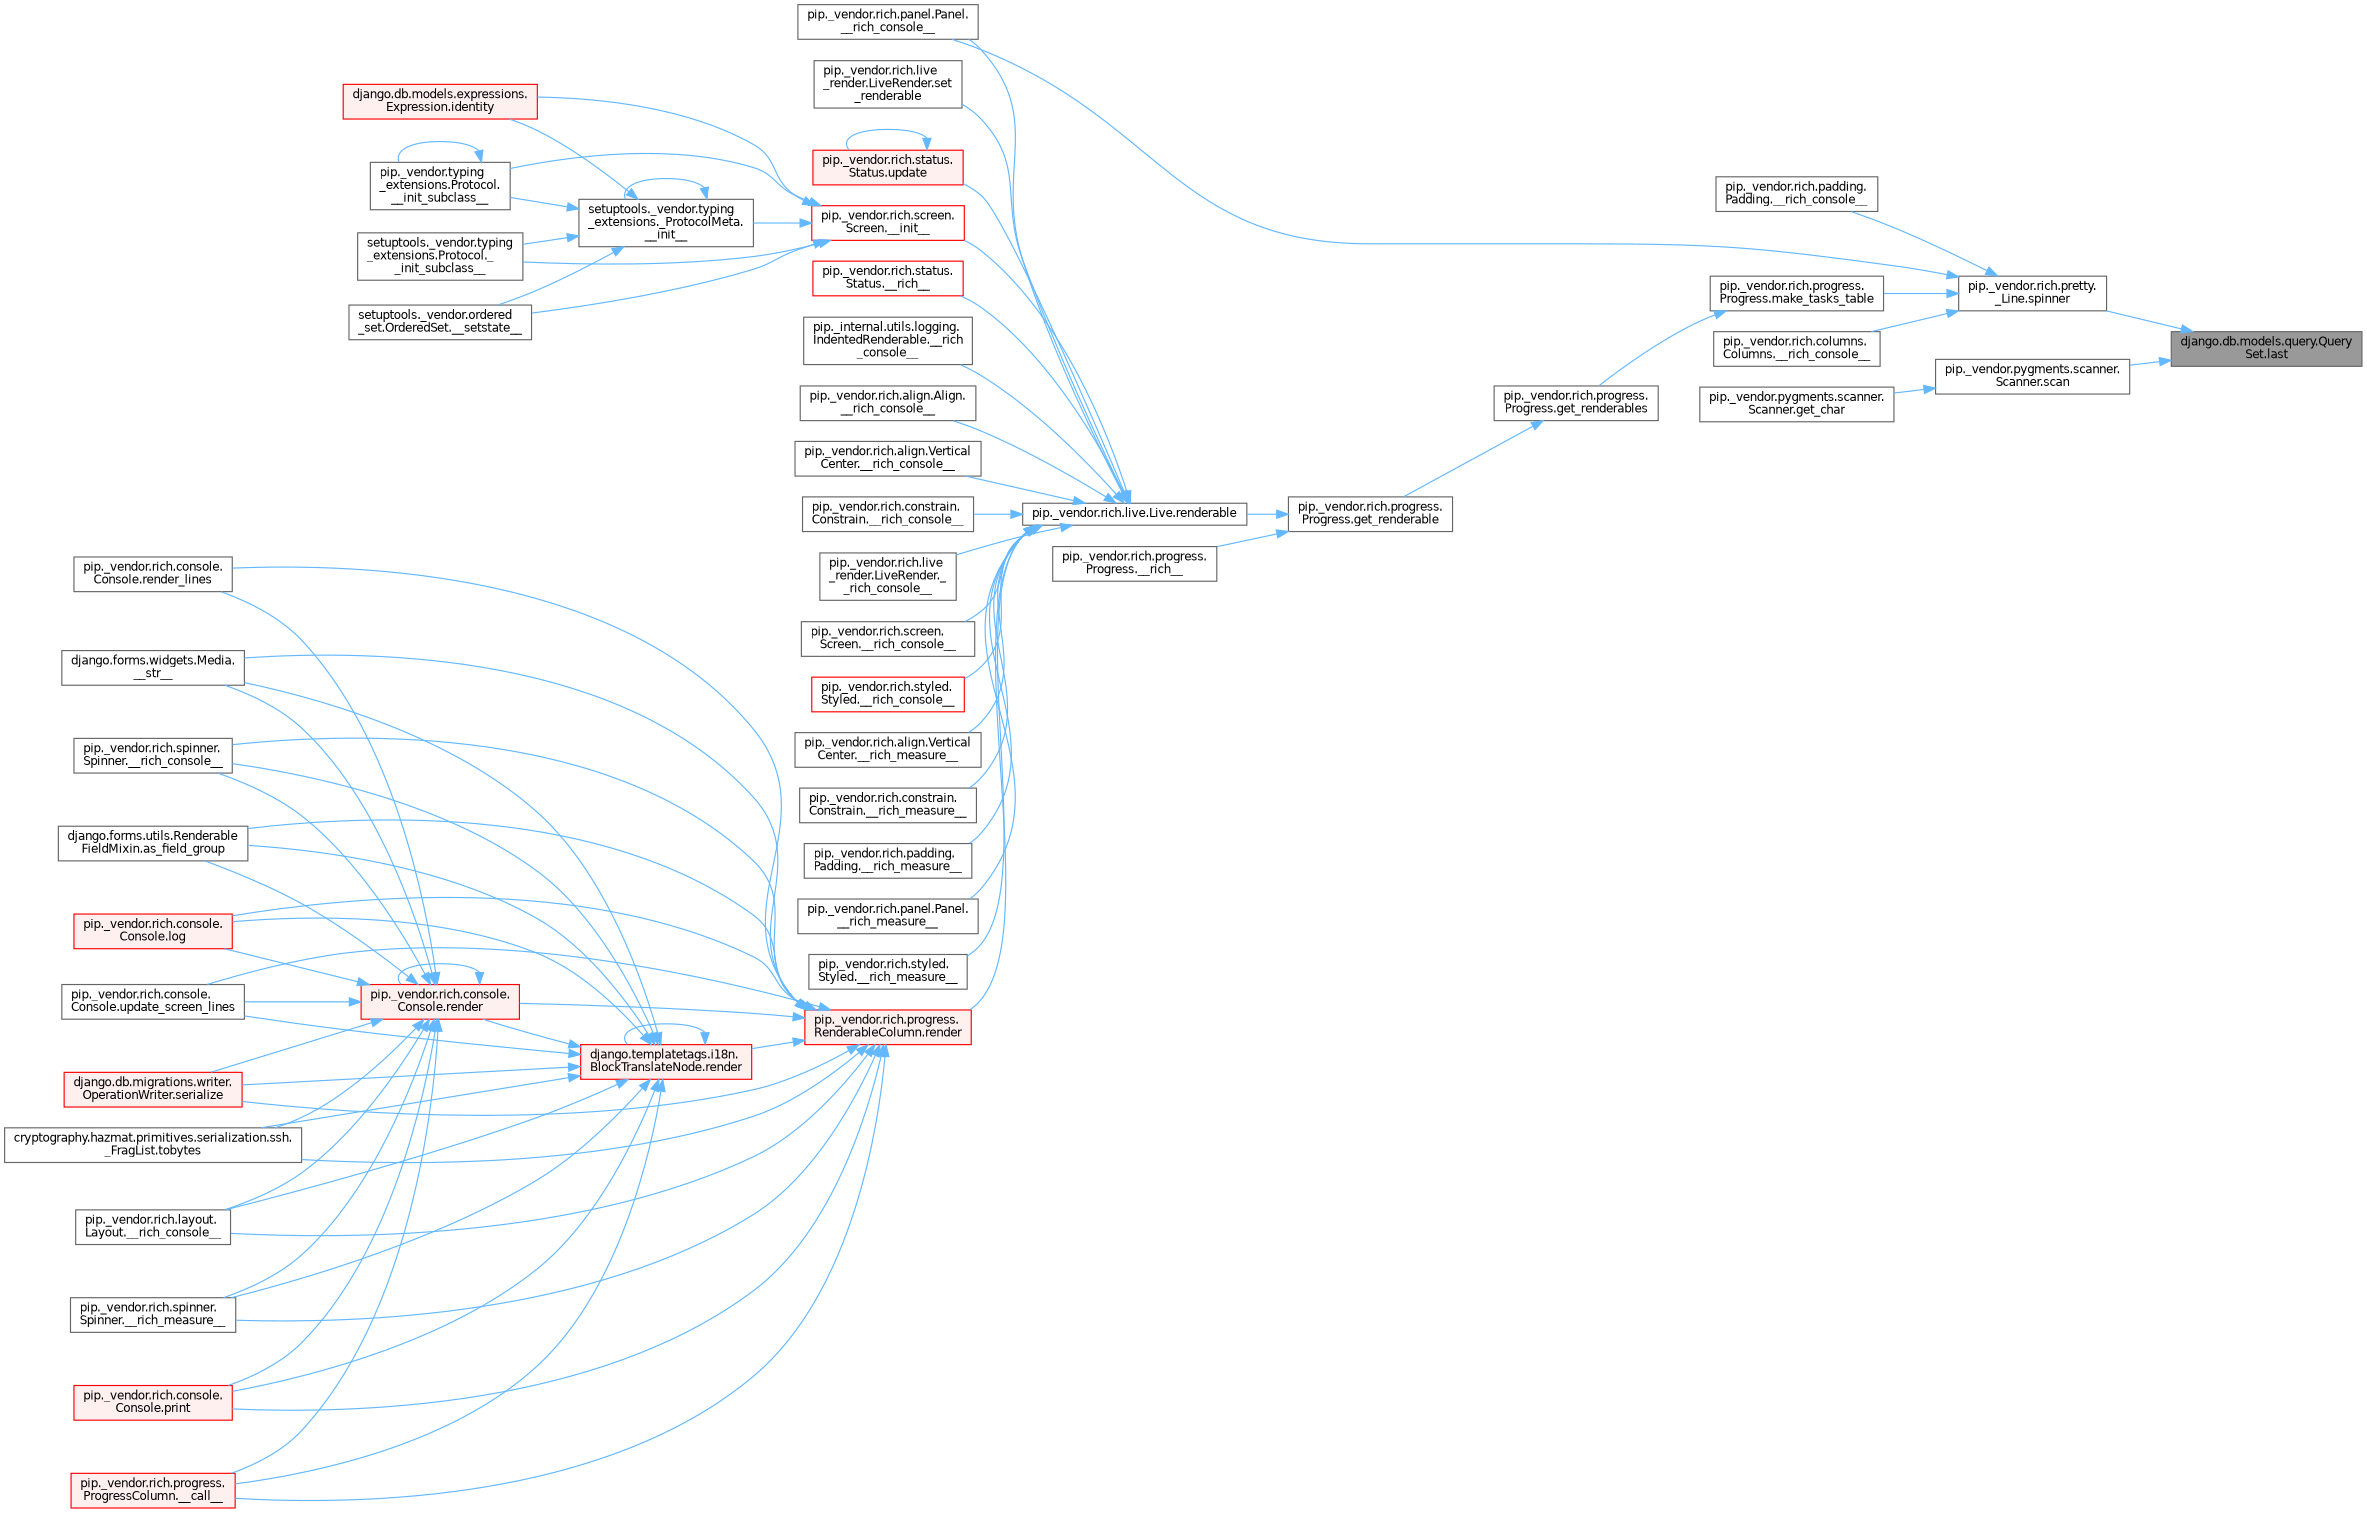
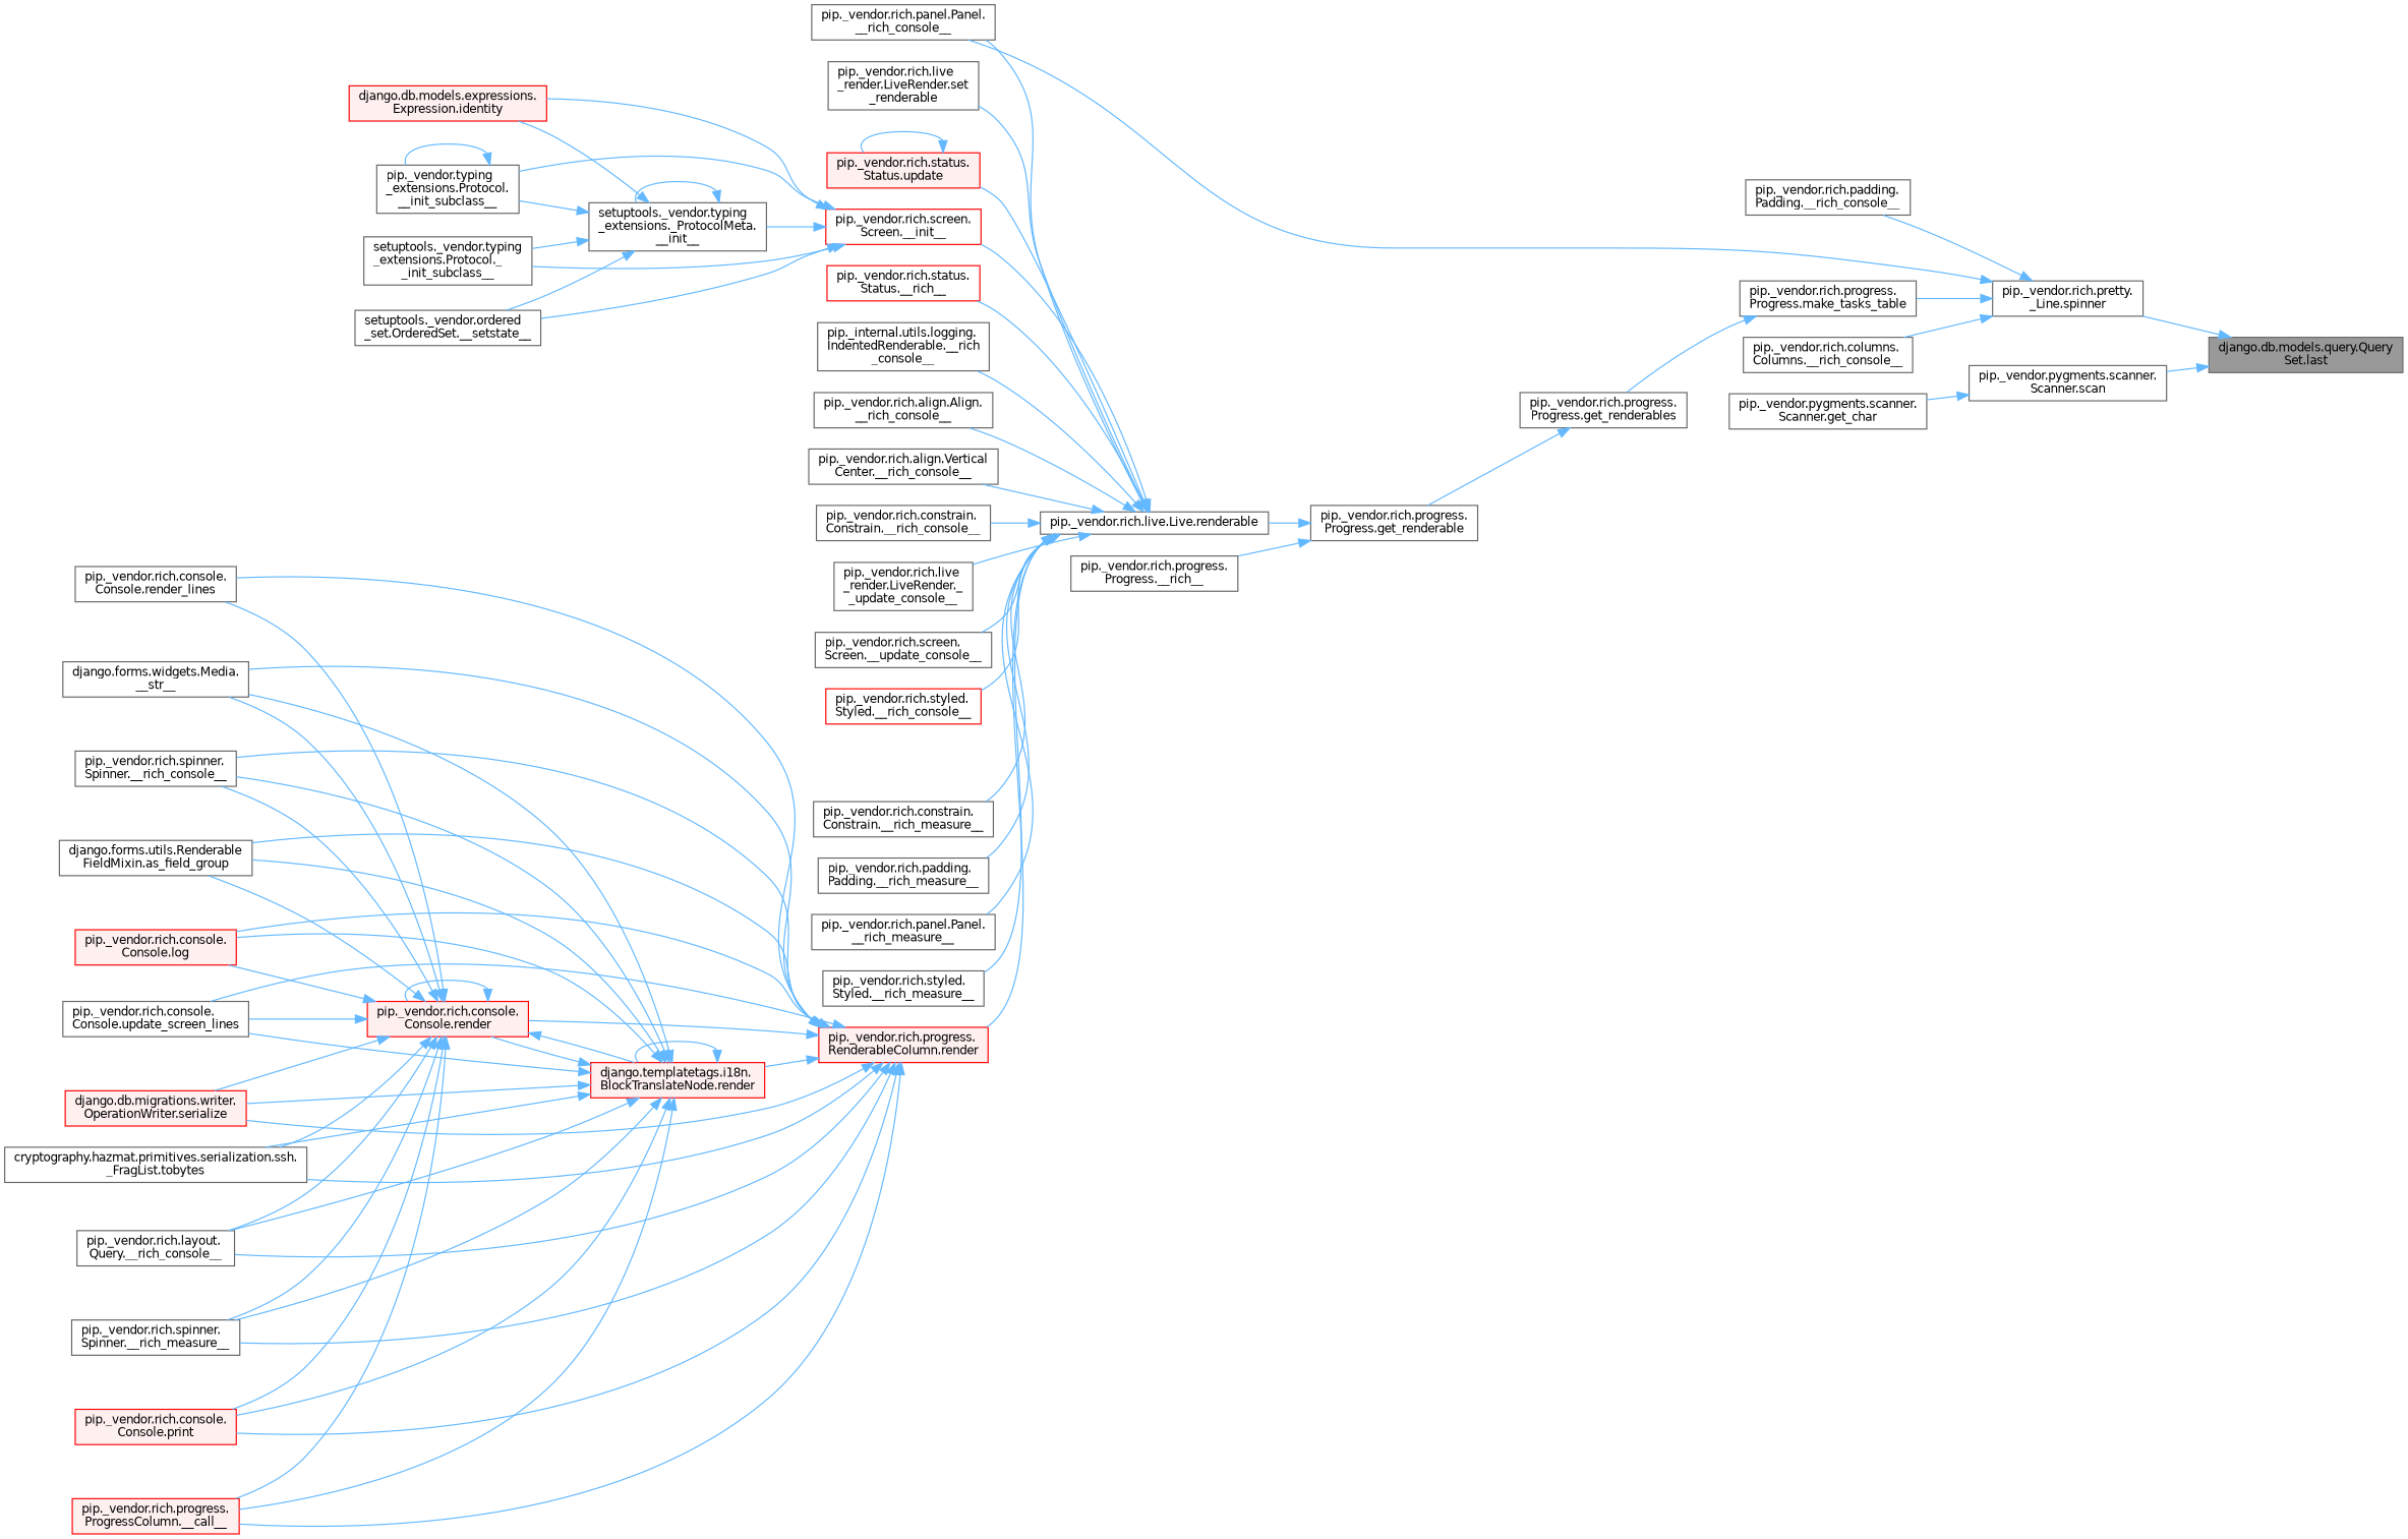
  digraph {
    rankdir=RL
    node [color=grey40 fillcolor=white fontname=Helvetica fontsize=10 shape=box style=filled]
    edge [color=steelblue1 dir=back fontname=Helvetica fontsize=10 labelfontname=Helvetica labelfontsize=10 style=solid]
    n1 [color=gray40 fillcolor=grey60 fontcolor=black height=0.2 label="django.db.models.query.Query\lSet.last" width=0.4]
    n2 [height=0.2 label="pip._vendor.rich.pretty.\l_Line.spinner" width=0.4]
    n3 [height=0.2 label="pip._vendor.pygments.scanner.\lScanner.scan" width=0.4]
    n4 [height=0.2 label="pip._vendor.rich.columns.\lColumns.__rich_console__" width=0.4]
    n5 [height=0.2 label="pip._vendor.rich.padding.\lPadding.__rich_console__" width=0.4]
    n6 [height=0.2 label="pip._vendor.rich.panel.Panel.\l__rich_console__" width=0.4]
    n7 [height=0.2 label="pip._vendor.rich.progress.\lProgress.make_tasks_table" width=0.4]
    n8 [height=0.2 label="pip._vendor.pygments.scanner.\lScanner.get_char" width=0.4]
    n9 [height=0.2 label="pip._vendor.rich.progress.\lProgress.get_renderables" width=0.4]
    n10 [height=0.2 label="pip._vendor.rich.progress.\lProgress.get_renderable" width=0.4]
    n11 [height=0.2 label="pip._vendor.rich.progress.\lProgress.__rich__" width=0.4]
    n12 [height=0.2 label="pip._vendor.rich.live.Live.renderable" width=0.4]
    n13 [color=red height=0.2 label="pip._vendor.rich.screen.\lScreen.__init__" width=0.4]
    n14 [color=red height=0.2 label="pip._vendor.rich.status.\lStatus.__rich__" width=0.4]
    n15 [height=0.2 label="pip._internal.utils.logging.\lIndentedRenderable.__rich\l_console__" width=0.4]
    n16 [height=0.2 label="pip._vendor.rich.align.Align.\l__rich_console__" width=0.4]
    n17 [height=0.2 label="pip._vendor.rich.align.Vertical\lCenter.__rich_console__" width=0.4]
    n18 [height=0.2 label="pip._vendor.rich.constrain.\lConstrain.__rich_console__" width=0.4]
-   n19 [height=0.2 label="pip._vendor.rich.live\l_render.LiveRender._\l_rich_console__" width=0.4]
-   n20 [height=0.2 label="pip._vendor.rich.screen.\lScreen.__rich_console__" width=0.4]
+   n19 [height=0.2 label="pip._vendor.rich.live\l_render.LiveRender._\l_update_console__" width=0.4]
+   n20 [height=0.2 label="pip._vendor.rich.screen.\lScreen.__update_console__" width=0.4]
    n21 [color=red height=0.2 label="pip._vendor.rich.styled.\lStyled.__rich_console__" width=0.4]
-   n22 [height=0.2 label="pip._vendor.rich.align.Vertical\lCenter.__rich_measure__" width=0.4]
    n23 [height=0.2 label="pip._vendor.rich.constrain.\lConstrain.__rich_measure__" width=0.4]
    n24 [height=0.2 label="pip._vendor.rich.padding.\lPadding.__rich_measure__" width=0.4]
    n25 [height=0.2 label="pip._vendor.rich.panel.Panel.\l__rich_measure__" width=0.4]
    n26 [height=0.2 label="pip._vendor.rich.styled.\lStyled.__rich_measure__" width=0.4]
    n27 [color=red fillcolor="#FFF0F0" height=0.2 label="pip._vendor.rich.progress.\lRenderableColumn.render" width=0.4]
    n28 [height=0.2 label="pip._vendor.rich.live\l_render.LiveRender.set\l_renderable" width=0.4]
    n29 [color=red fillcolor="#FFF0F0" height=0.2 label="pip._vendor.rich.status.\lStatus.update" width=0.4]
    n30 [height=0.2 label="setuptools._vendor.typing\l_extensions._ProtocolMeta.\l__init__" width=0.4]
    n31 [height=0.2 label="pip._vendor.typing\l_extensions.Protocol.\l__init_subclass__" width=0.4]
    n32 [height=0.2 label="setuptools._vendor.typing\l_extensions.Protocol._\l_init_subclass__" width=0.4]
    n33 [height=0.2 label="setuptools._vendor.ordered\l_set.OrderedSet.__setstate__" width=0.4]
    n34 [color=red fillcolor="#FFF0F0" height=0.2 label="django.db.models.expressions.\lExpression.identity" width=0.4]
    n35 [color=red fillcolor="#FFF0F0" height=0.2 label="pip._vendor.rich.progress.\lProgressColumn.__call__" width=0.4]
-   n36 [height=0.2 label="pip._vendor.rich.layout.\lLayout.__rich_console__" width=0.4]
+   n36 [height=0.2 label="pip._vendor.rich.layout.\lQuery.__rich_console__" width=0.4]
    n37 [height=0.2 label="pip._vendor.rich.spinner.\lSpinner.__rich_console__" width=0.4]
    n38 [height=0.2 label="pip._vendor.rich.spinner.\lSpinner.__rich_measure__" width=0.4]
    n39 [height=0.2 label="django.forms.widgets.Media.\l__str__" width=0.4]
    n40 [height=0.2 label="django.forms.utils.Renderable\lFieldMixin.as_field_group" width=0.4]
    n41 [color=red fillcolor="#FFF0F0" height=0.2 label="pip._vendor.rich.console.\lConsole.log" width=0.4]
    n42 [color=red fillcolor="#FFF0F0" height=0.2 label="pip._vendor.rich.console.\lConsole.print" width=0.4]
    n43 [color=red fillcolor="#FFF0F0" height=0.2 label="django.templatetags.i18n.\lBlockTranslateNode.render" width=0.4]
    n44 [color=red fillcolor="#FFF0F0" height=0.2 label="pip._vendor.rich.console.\lConsole.render" width=0.4]
    n45 [height=0.2 label="pip._vendor.rich.console.\lConsole.render_lines" width=0.4]
    n46 [color=red fillcolor="#FFF0F0" height=0.2 label="django.db.migrations.writer.\lOperationWriter.serialize" width=0.4]
    n47 [height=0.2 label="cryptography.hazmat.primitives.serialization.ssh.\l_FragList.tobytes" width=0.4]
    n48 [height=0.2 label="pip._vendor.rich.console.\lConsole.update_screen_lines" width=0.4]
    n1 -> n2
    n1 -> n3
    n2 -> n4
    n2 -> n5
    n2 -> n6
    n2 -> n7
    n3 -> n8
    n7 -> n9
    n9 -> n10
    n10 -> n11
    n10 -> n12
    n12 -> n6
    n12 -> n13
    n12 -> n14
    n12 -> n15
    n12 -> n16
    n12 -> n17
    n12 -> n18
    n12 -> n19
    n12 -> n20
    n12 -> n21
-   n12 -> n22
    n12 -> n23
    n12 -> n24
    n12 -> n25
    n12 -> n26
    n12 -> n27
    n12 -> n28
    n12 -> n29
    n13 -> n30
    n13 -> n31
    n13 -> n32
    n13 -> n33
    n13 -> n34
    n27 -> n35
    n27 -> n36
    n27 -> n37
    n27 -> n38
    n27 -> n39
    n27 -> n40
    n27 -> n41
    n27 -> n42
    n27 -> n43
    n27 -> n44
    n27 -> n45
    n27 -> n46
    n27 -> n47
    n27 -> n48
    n29 -> n29
    n30 -> n30
    n30 -> n31
    n30 -> n32
    n30 -> n33
    n30 -> n34
    n31 -> n31
    n43 -> n35
    n43 -> n36
    n43 -> n37
    n43 -> n38
    n43 -> n39
    n43 -> n40
    n43 -> n41
    n43 -> n42
    n43 -> n43
    n43 -> n44
    n43 -> n46
    n43 -> n47
    n43 -> n48
    n44 -> n35
    n44 -> n36
    n44 -> n37
    n44 -> n38
    n44 -> n39
    n44 -> n40
    n44 -> n41
    n44 -> n42
+   n44 -> n43
    n44 -> n44
    n44 -> n45
    n44 -> n46
    n44 -> n47
    n44 -> n48
  }
